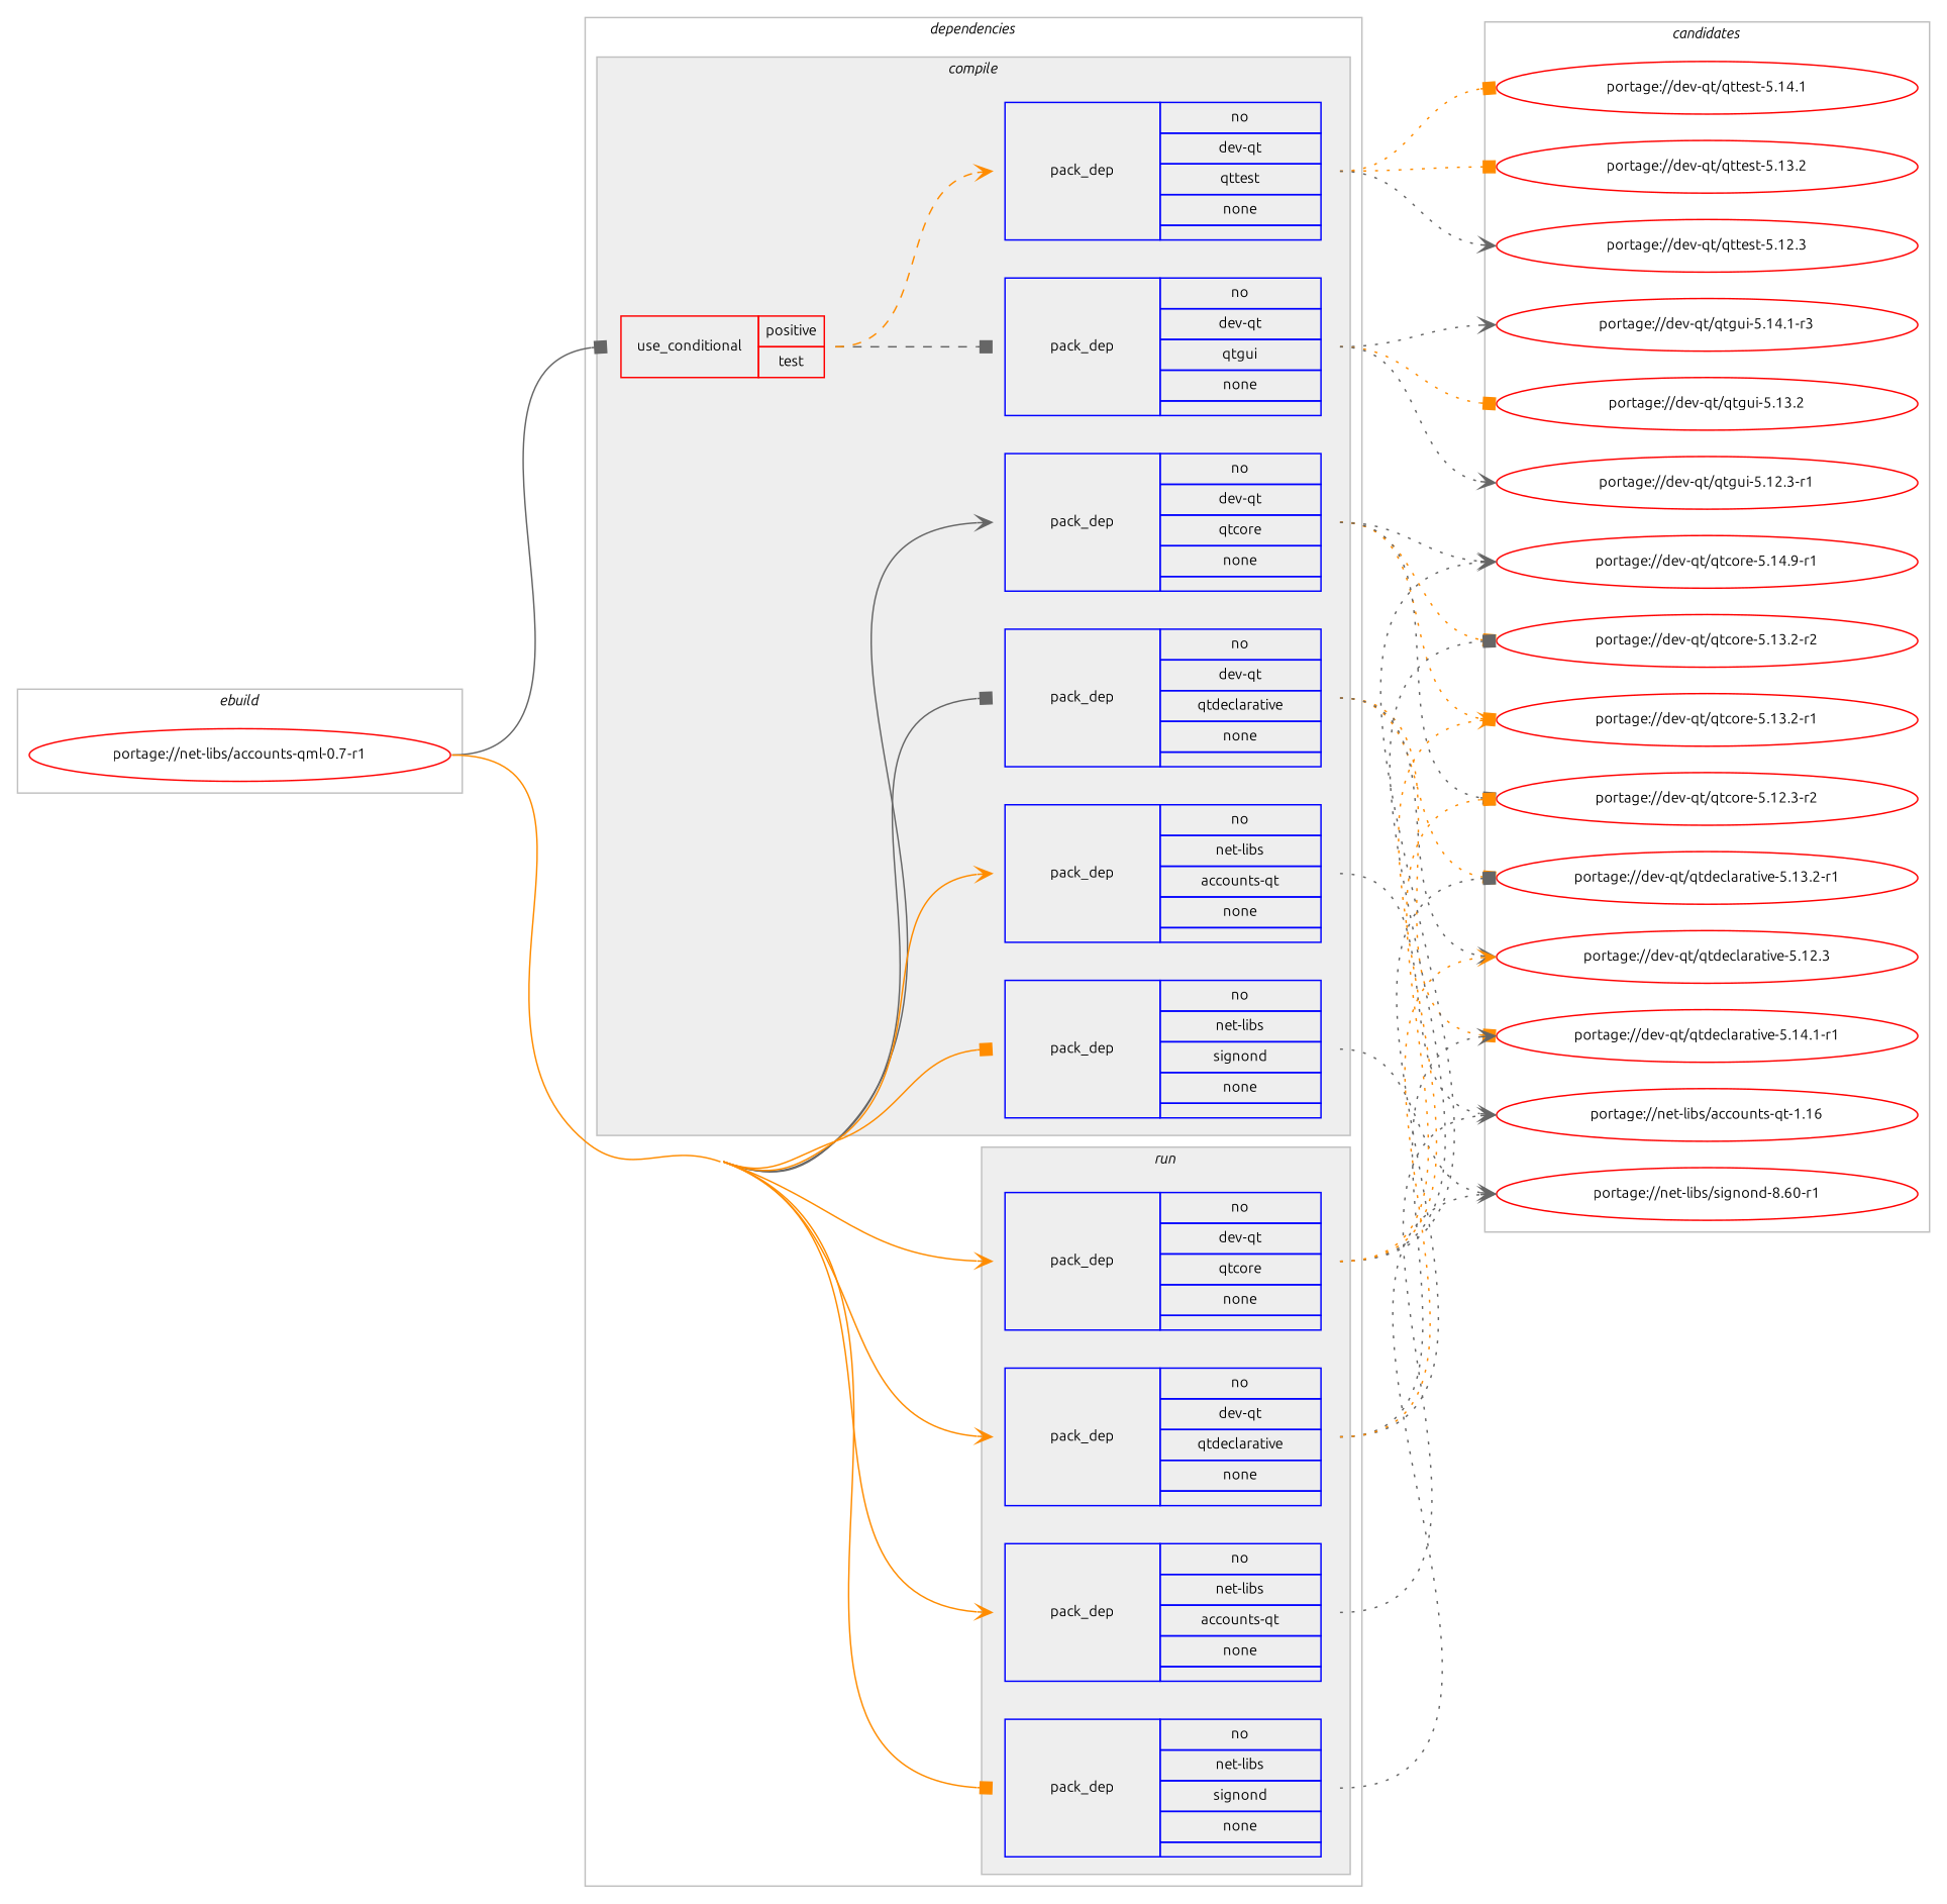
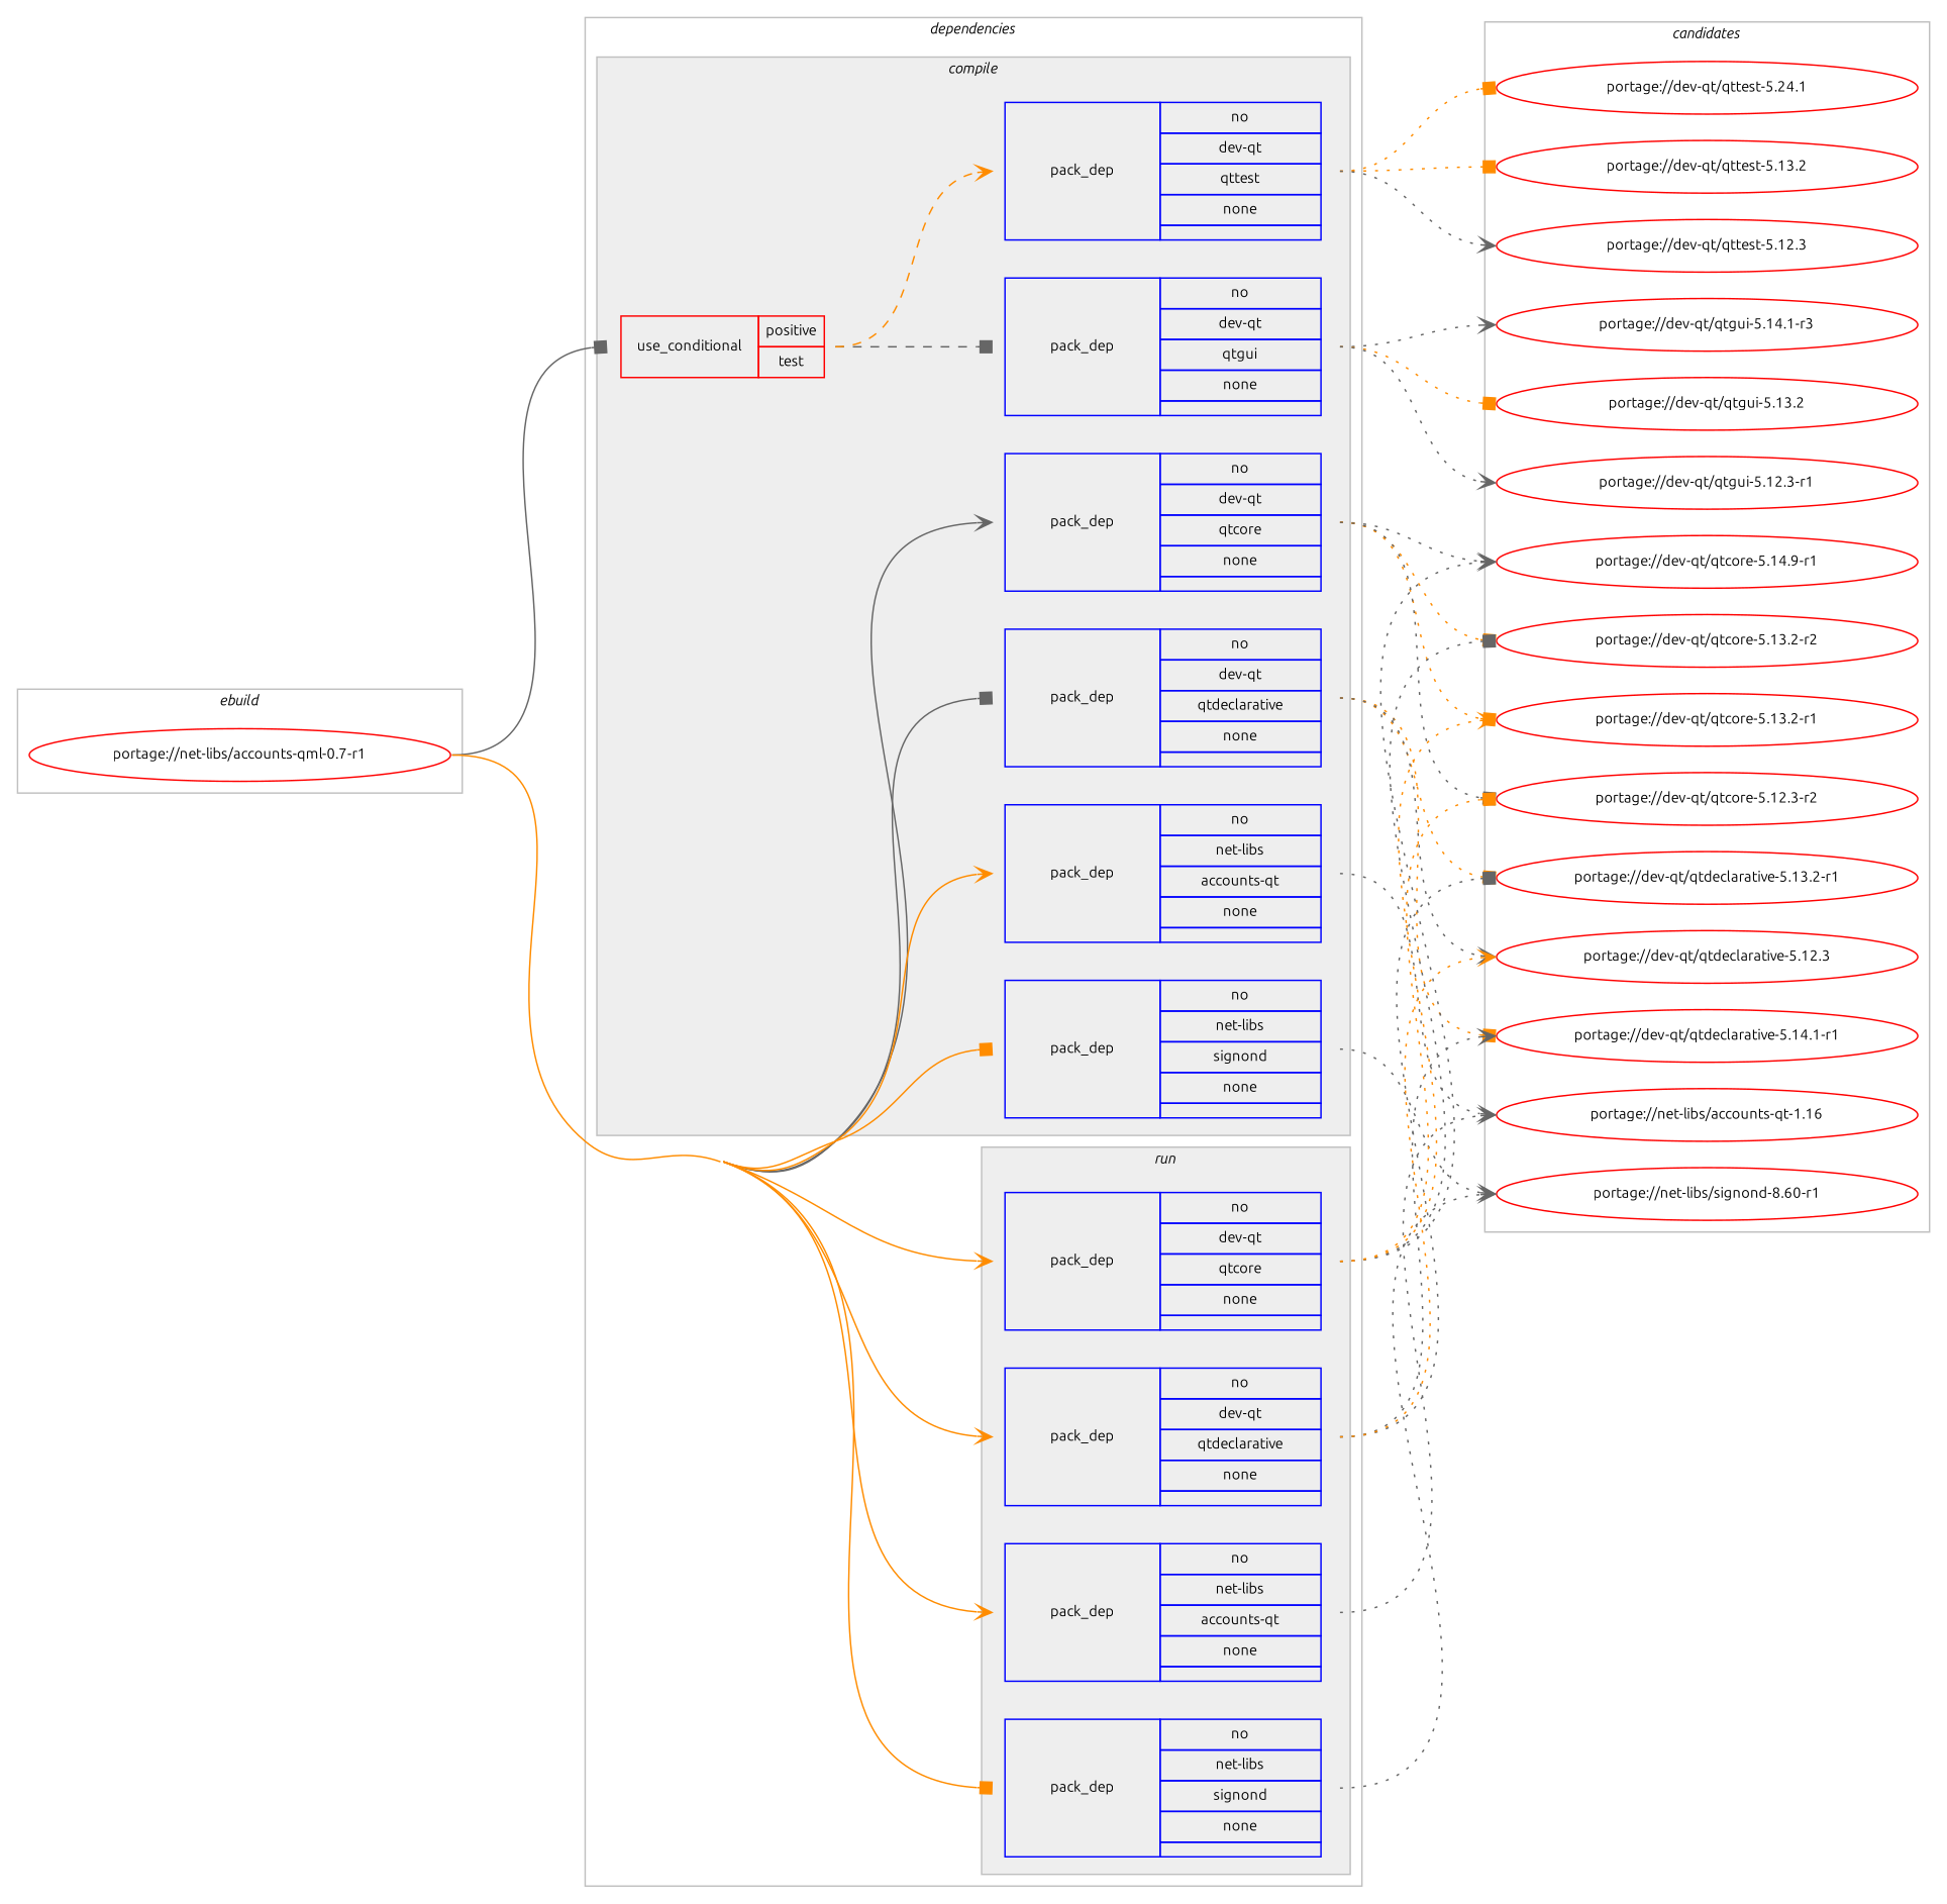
  digraph {
    compound=true
    concentrate=true
    fontname=Ubuntu
    fontsize=10
    newrank=true
    rankdir=LR
    ranksep=1.5
    node [color=red fontname=Ubuntu fontsize=10]
    edge [arrowhead=vee color=gray40 fontname=Ubuntu headport=w style=dotted tailport=e weight=100]
    n1 [label="portage://net-libs/accounts-qml-0.7-r1" width=4]
    n2 [color=blue label=<<TABLE BORDER="0" CELLBORDER="1" CELLSPACING="0" CELLPADDING="4" WIDTH="220"><TR><TD ROWSPAN="6" CELLPADDING="30">pack_dep</TD></TR><TR><TD WIDTH="110">no</TD></TR><TR><TD>dev-qt</TD></TR><TR><TD>qtgui</TD></TR><TR><TD>none</TD></TR><TR><TD></TD></TR></TABLE>> shape=none]
    n3 [color=blue label=<<TABLE BORDER="0" CELLBORDER="1" CELLSPACING="0" CELLPADDING="4" WIDTH="220"><TR><TD ROWSPAN="6" CELLPADDING="30">pack_dep</TD></TR><TR><TD WIDTH="110">no</TD></TR><TR><TD>dev-qt</TD></TR><TR><TD>qttest</TD></TR><TR><TD>none</TD></TR><TR><TD></TD></TR></TABLE>> shape=none]
    n4 [label=<<TABLE BORDER="0" CELLBORDER="1" CELLSPACING="0" CELLPADDING="4"><TR><TD ROWSPAN="3" CELLPADDING="10">use_conditional</TD></TR><TR><TD>positive</TD></TR><TR><TD>test</TD></TR></TABLE>> shape=none]
    n5 [color=blue label=<<TABLE BORDER="0" CELLBORDER="1" CELLSPACING="0" CELLPADDING="4" WIDTH="220"><TR><TD ROWSPAN="6" CELLPADDING="30">pack_dep</TD></TR><TR><TD WIDTH="110">no</TD></TR><TR><TD>dev-qt</TD></TR><TR><TD>qtcore</TD></TR><TR><TD>none</TD></TR><TR><TD></TD></TR></TABLE>> shape=none]
    n6 [color=blue label=<<TABLE BORDER="0" CELLBORDER="1" CELLSPACING="0" CELLPADDING="4" WIDTH="220"><TR><TD ROWSPAN="6" CELLPADDING="30">pack_dep</TD></TR><TR><TD WIDTH="110">no</TD></TR><TR><TD>dev-qt</TD></TR><TR><TD>qtdeclarative</TD></TR><TR><TD>none</TD></TR><TR><TD></TD></TR></TABLE>> shape=none]
    n7 [color=blue label=<<TABLE BORDER="0" CELLBORDER="1" CELLSPACING="0" CELLPADDING="4" WIDTH="220"><TR><TD ROWSPAN="6" CELLPADDING="30">pack_dep</TD></TR><TR><TD WIDTH="110">no</TD></TR><TR><TD>net-libs</TD></TR><TR><TD>accounts-qt</TD></TR><TR><TD>none</TD></TR><TR><TD></TD></TR></TABLE>> shape=none]
    n8 [color=blue label=<<TABLE BORDER="0" CELLBORDER="1" CELLSPACING="0" CELLPADDING="4" WIDTH="220"><TR><TD ROWSPAN="6" CELLPADDING="30">pack_dep</TD></TR><TR><TD WIDTH="110">no</TD></TR><TR><TD>net-libs</TD></TR><TR><TD>signond</TD></TR><TR><TD>none</TD></TR><TR><TD></TD></TR></TABLE>> shape=none]
    n9 [color=blue label=<<TABLE BORDER="0" CELLBORDER="1" CELLSPACING="0" CELLPADDING="4" WIDTH="220"><TR><TD ROWSPAN="6" CELLPADDING="30">pack_dep</TD></TR><TR><TD WIDTH="110">no</TD></TR><TR><TD>net-libs</TD></TR><TR><TD>signond</TD></TR><TR><TD>none</TD></TR><TR><TD></TD></TR></TABLE>> shape=none]
    n10 [color=blue label=<<TABLE BORDER="0" CELLBORDER="1" CELLSPACING="0" CELLPADDING="4" WIDTH="220"><TR><TD ROWSPAN="6" CELLPADDING="30">pack_dep</TD></TR><TR><TD WIDTH="110">no</TD></TR><TR><TD>dev-qt</TD></TR><TR><TD>qtcore</TD></TR><TR><TD>none</TD></TR><TR><TD></TD></TR></TABLE>> shape=none]
    n11 [color=blue label=<<TABLE BORDER="0" CELLBORDER="1" CELLSPACING="0" CELLPADDING="4" WIDTH="220"><TR><TD ROWSPAN="6" CELLPADDING="30">pack_dep</TD></TR><TR><TD WIDTH="110">no</TD></TR><TR><TD>dev-qt</TD></TR><TR><TD>qtdeclarative</TD></TR><TR><TD>none</TD></TR><TR><TD></TD></TR></TABLE>> shape=none]
    n12 [color=blue label=<<TABLE BORDER="0" CELLBORDER="1" CELLSPACING="0" CELLPADDING="4" WIDTH="220"><TR><TD ROWSPAN="6" CELLPADDING="30">pack_dep</TD></TR><TR><TD WIDTH="110">no</TD></TR><TR><TD>net-libs</TD></TR><TR><TD>accounts-qt</TD></TR><TR><TD>none</TD></TR><TR><TD></TD></TR></TABLE>> shape=none]
    n13 [label="portage://dev-qt/qtgui-5.14.1-r3" width=4]
    n14 [label="portage://dev-qt/qtgui-5.13.2" width=4]
    n15 [label="portage://dev-qt/qtgui-5.12.3-r1" width=4]
    n16 [label="portage://net-libs/signond-8.60-r1" width=4]
-   n17 [label="portage://dev-qt/qttest-5.14.1" width=4]
+   n17 [label="portage://dev-qt/qttest-5.24.1" width=4]
    n18 [label="portage://dev-qt/qttest-5.13.2" width=4]
    n19 [label="portage://dev-qt/qttest-5.12.3" width=4]
    n20 [label="portage://dev-qt/qtcore-5.14.9-r1" width=4]
    n21 [label="portage://dev-qt/qtcore-5.13.2-r2" width=4]
    n22 [label="portage://dev-qt/qtcore-5.13.2-r1" width=4]
    n23 [label="portage://dev-qt/qtcore-5.12.3-r2" width=4]
    n24 [label="portage://dev-qt/qtdeclarative-5.14.1-r1" width=4]
    n25 [label="portage://dev-qt/qtdeclarative-5.13.2-r1" width=4]
    n26 [label="portage://dev-qt/qtdeclarative-5.12.3" width=4]
    n27 [label="portage://net-libs/accounts-qt-1.16" width=4]
    subgraph cluster_1 {
      color=gray
      label=<<i>ebuild</i>>
      rank=same
      n1
    }
    subgraph cluster_2 {
      color=gray
      label=<<i>dependencies</i>>
      subgraph cluster_3 {
        color=gray
        fillcolor="#eeeeee"
        label=<<i>compile</i>>
        style=filled
        subgraph sub_4 {
          color=gray
          fillcolor="#eeeeee"
          label=<<i>compile</i>>
          style=filled
          n4
          subgraph sub_5 {
            color=gray
            fillcolor="#eeeeee"
            label=<<i>compile</i>>
            style=filled
            n2
          }
          subgraph sub_6 {
            color=gray
            fillcolor="#eeeeee"
            label=<<i>compile</i>>
            style=filled
            n3
          }
        }
        subgraph sub_7 {
          color=gray
          fillcolor="#eeeeee"
          label=<<i>compile</i>>
          style=filled
          n5
        }
        subgraph sub_8 {
          color=gray
          fillcolor="#eeeeee"
          label=<<i>compile</i>>
          style=filled
          n6
        }
        subgraph sub_9 {
          color=gray
          fillcolor="#eeeeee"
          label=<<i>compile</i>>
          style=filled
          n7
        }
        subgraph sub_10 {
          color=gray
          fillcolor="#eeeeee"
          label=<<i>compile</i>>
          style=filled
          n8
        }
      }
      subgraph cluster_11 {
        color=gray
        fillcolor="#eeeeee"
        label=<<i>compile and run</i>>
        style=filled
      }
      subgraph cluster_12 {
        color=gray
        fillcolor="#eeeeee"
        label=<<i>run</i>>
        style=filled
        subgraph sub_13 {
          color=gray
          fillcolor="#eeeeee"
          label=<<i>run</i>>
          style=filled
          n9
        }
        subgraph sub_14 {
          color=gray
          fillcolor="#eeeeee"
          label=<<i>run</i>>
          style=filled
          n10
        }
        subgraph sub_15 {
          color=gray
          fillcolor="#eeeeee"
          label=<<i>run</i>>
          style=filled
          n11
        }
        subgraph sub_16 {
          color=gray
          fillcolor="#eeeeee"
          label=<<i>run</i>>
          style=filled
          n12
        }
      }
    }
    subgraph cluster_17 {
      color=gray
      label=<<i>candidates</i>>
      rank=same
      subgraph sub_18 {
        color=black
        label=<<i>candidates</i>>
        nodesep=1
        rank=same
        n13
        n14
        n15
      }
      subgraph sub_19 {
        color=black
        label=<<i>candidates</i>>
        nodesep=1
        rank=same
        n16
      }
      subgraph sub_20 {
        color=black
        label=<<i>candidates</i>>
        nodesep=1
        rank=same
        n17
        n18
        n19
      }
      subgraph sub_21 {
        color=black
        label=<<i>candidates</i>>
        nodesep=1
        rank=same
        n20
        n21
        n22
        n23
      }
      subgraph sub_22 {
        color=black
        label=<<i>candidates</i>>
        nodesep=1
        rank=same
        n24
        n25
        n26
      }
      subgraph sub_23 {
        color=black
        label=<<i>candidates</i>>
        nodesep=1
        rank=same
        n27
      }
      subgraph sub_24 {
        color=black
        label=<<i>candidates</i>>
        nodesep=1
        rank=same
        n20
        n21
        n22
        n23
      }
      subgraph sub_25 {
        color=black
        label=<<i>candidates</i>>
        nodesep=1
        rank=same
        n24
        n25
        n26
      }
      subgraph sub_26 {
        color=black
        label=<<i>candidates</i>>
        nodesep=1
        rank=same
        n27
      }
      subgraph sub_27 {
        color=black
        label=<<i>candidates</i>>
        nodesep=1
        rank=same
        n16
      }
    }
    n1 -> n4 [arrowhead=box style=solid weight=20]
    n1 -> n5 [style=solid weight=20]
    n1 -> n6 [arrowhead=box style=solid weight=20]
    n1 -> n7 [color=darkorange style=solid weight=20]
    n1 -> n8 [arrowhead=box color=darkorange style=solid weight=20]
    n1 -> n9 [arrowhead=box color=darkorange style=solid weight=20]
    n1 -> n10 [color=darkorange style=solid weight=20]
    n1 -> n11 [color=darkorange style=solid weight=20]
    n1 -> n12 [color=darkorange style=solid weight=20]
    n2 -> n13
    n2 -> n14 [arrowhead=box color=darkorange]
    n2 -> n15
    n3 -> n17 [arrowhead=box color=darkorange]
    n3 -> n18 [arrowhead=box color=darkorange]
    n3 -> n19
    n4 -> n2 [arrowhead=box style=dashed weight=20]
    n4 -> n3 [color=darkorange style=dashed weight=20]
    n5 -> n20
    n5 -> n21 [arrowhead=box color=darkorange]
    n5 -> n22 [arrowhead=box color=darkorange]
    n5 -> n23 [arrowhead=box]
    n6 -> n24 [arrowhead=box color=darkorange]
    n6 -> n25 [arrowhead=box color=darkorange]
    n6 -> n26
    n7 -> n27
    n8 -> n16
    n9 -> n16
    n10 -> n20
    n10 -> n21 [arrowhead=box]
    n10 -> n22 [color=darkorange]
    n10 -> n23 [arrowhead=box color=darkorange]
    n11 -> n24
    n11 -> n25 [arrowhead=box]
    n11 -> n26 [color=darkorange]
    n12 -> n27
  }
